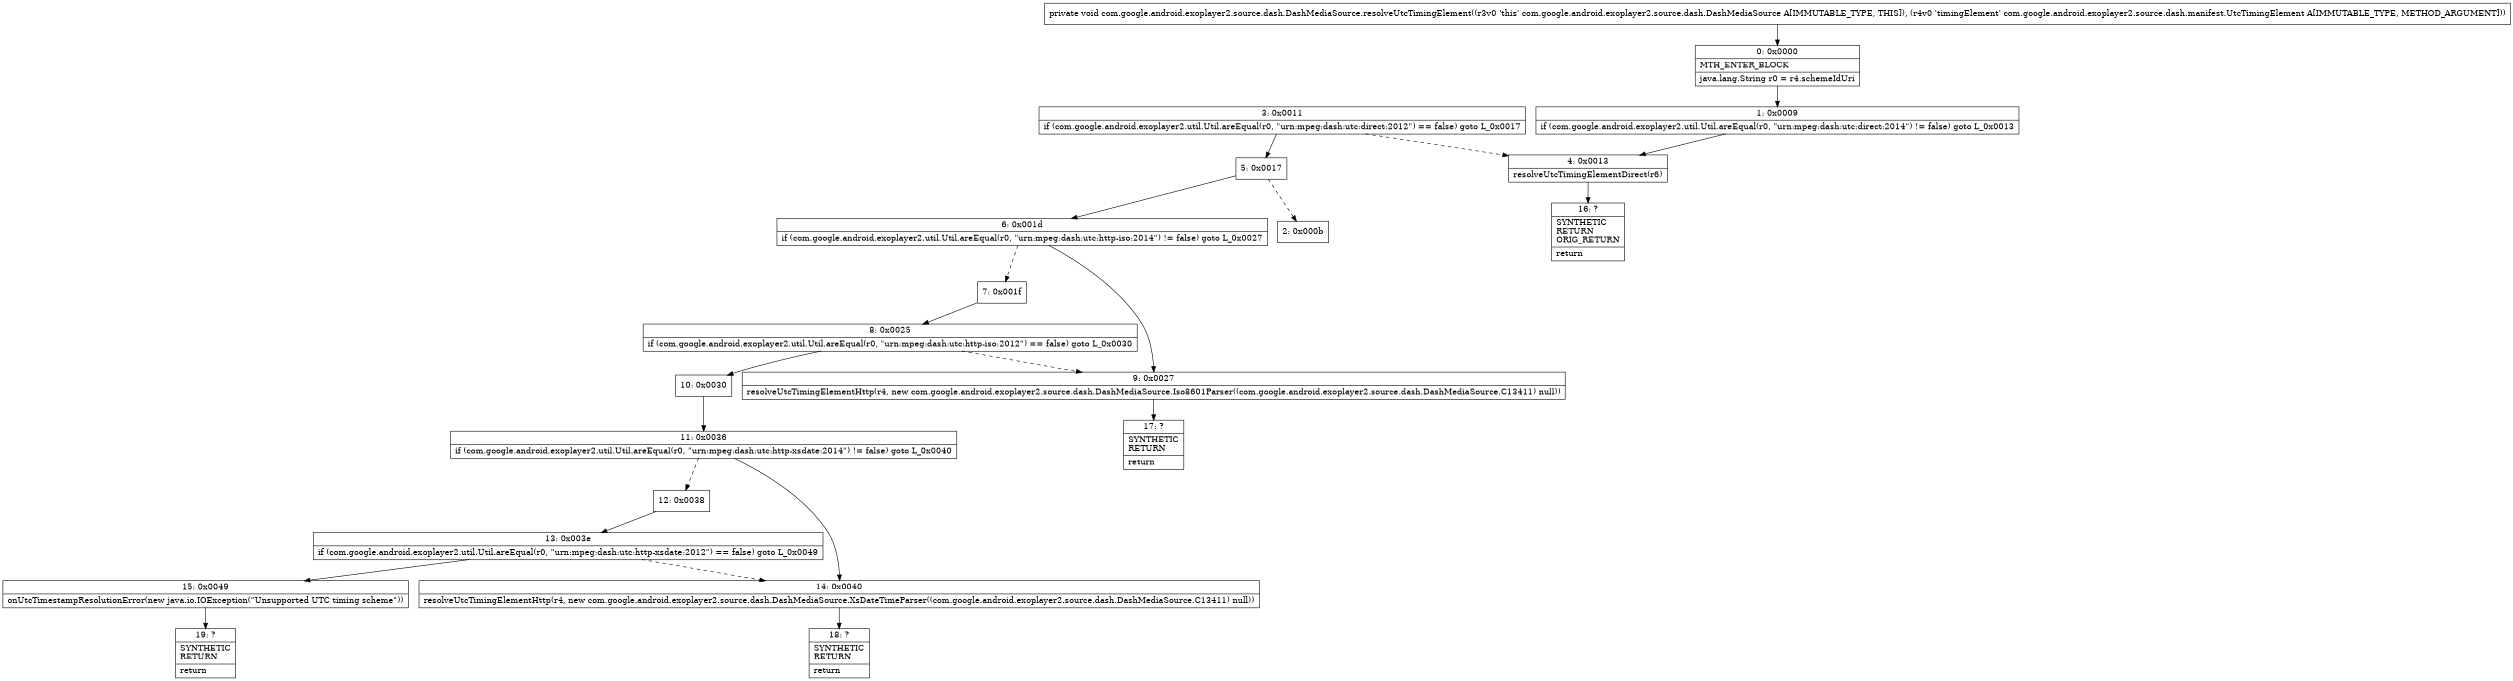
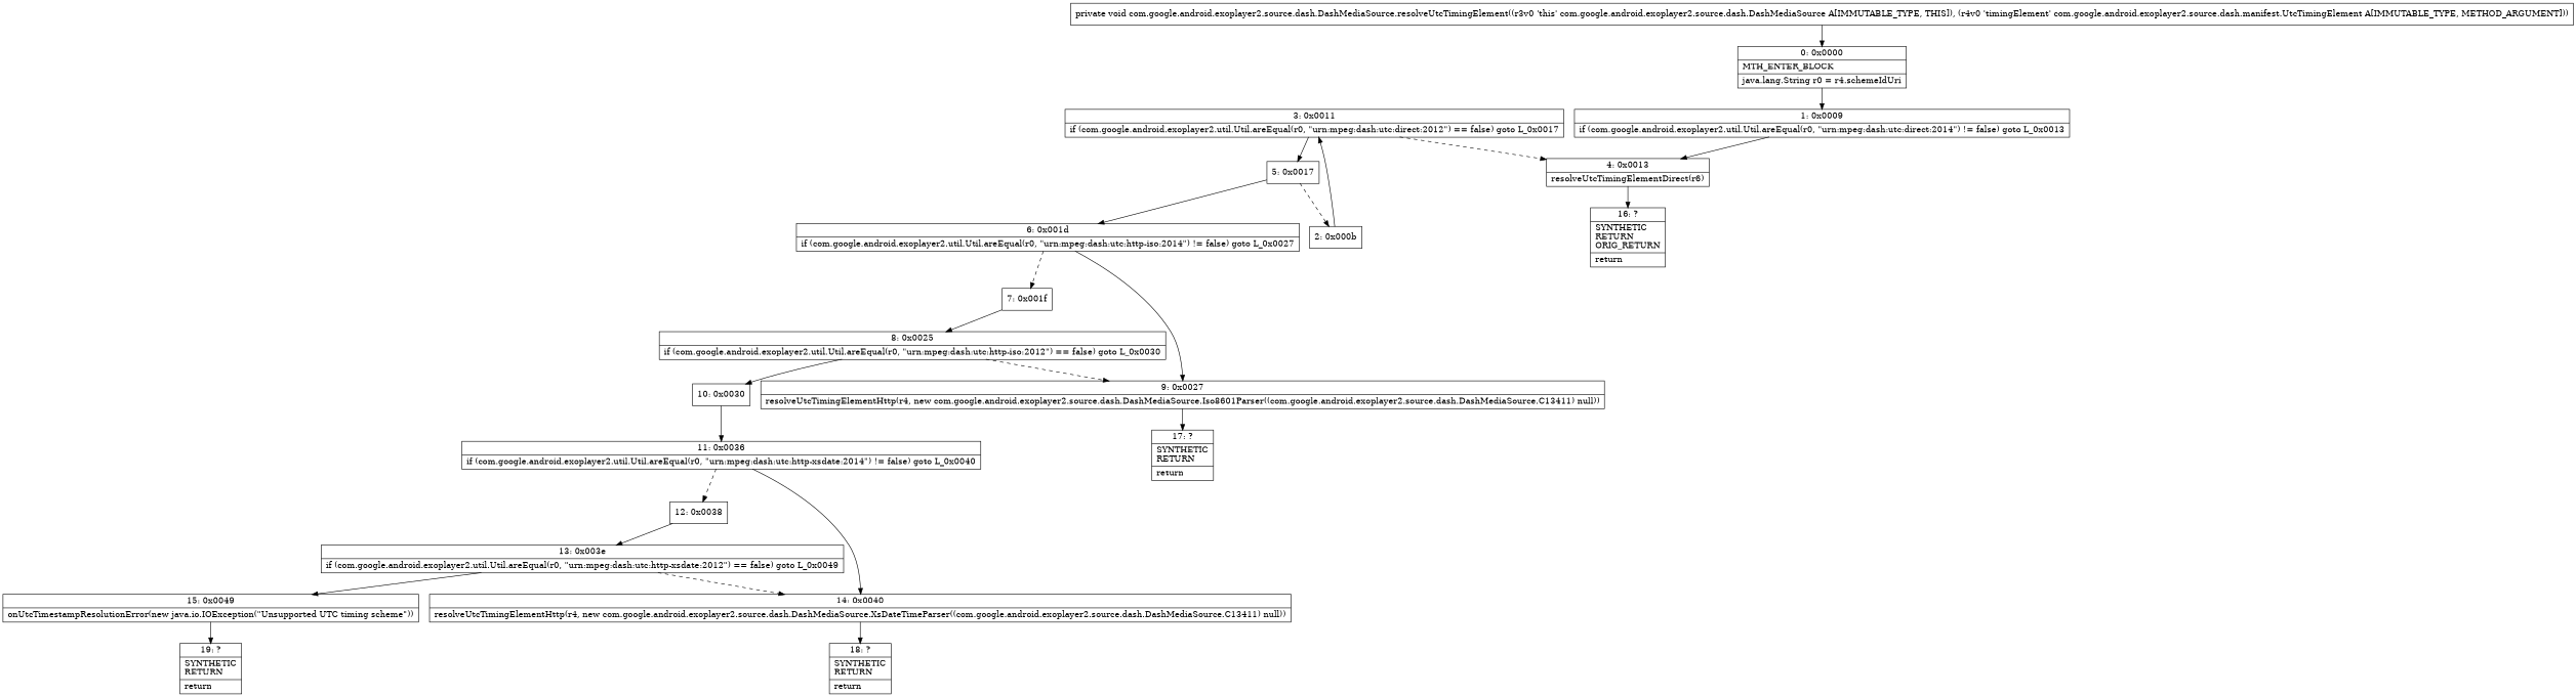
  digraph {
    node [shape=record]
    n1 [label="{0\:\ 0x0000|MTH_ENTER_BLOCK\l|java.lang.String r0 = r4.schemeIdUri\l}"]
    n2 [label="{1\:\ 0x0009|if (com.google.android.exoplayer2.util.Util.areEqual(r0, \"urn:mpeg:dash:utc:direct:2014\") != false) goto L_0x0013\l}"]
    n3 [label="{4\:\ 0x0013|resolveUtcTimingElementDirect(r6)\l}"]
    n4 [label="{2\:\ 0x000b}"]
    n5 [label="{3\:\ 0x0011|if (com.google.android.exoplayer2.util.Util.areEqual(r0, \"urn:mpeg:dash:utc:direct:2012\") == false) goto L_0x0017\l}"]
    n6 [label="{16\:\ ?|SYNTHETIC\lRETURN\lORIG_RETURN\l|return\l}"]
    n7 [label="{5\:\ 0x0017}"]
    n8 [label="{6\:\ 0x001d|if (com.google.android.exoplayer2.util.Util.areEqual(r0, \"urn:mpeg:dash:utc:http\-iso:2014\") != false) goto L_0x0027\l}"]
    n9 [label="{7\:\ 0x001f}"]
    n10 [label="{9\:\ 0x0027|resolveUtcTimingElementHttp(r4, new com.google.android.exoplayer2.source.dash.DashMediaSource.Iso8601Parser((com.google.android.exoplayer2.source.dash.DashMediaSource.C13411) null))\l}"]
    n11 [label="{8\:\ 0x0025|if (com.google.android.exoplayer2.util.Util.areEqual(r0, \"urn:mpeg:dash:utc:http\-iso:2012\") == false) goto L_0x0030\l}"]
    n12 [label="{17\:\ ?|SYNTHETIC\lRETURN\l|return\l}"]
    n13 [label="{10\:\ 0x0030}"]
    n14 [label="{11\:\ 0x0036|if (com.google.android.exoplayer2.util.Util.areEqual(r0, \"urn:mpeg:dash:utc:http\-xsdate:2014\") != false) goto L_0x0040\l}"]
    n15 [label="{12\:\ 0x0038}"]
    n16 [label="{14\:\ 0x0040|resolveUtcTimingElementHttp(r4, new com.google.android.exoplayer2.source.dash.DashMediaSource.XsDateTimeParser((com.google.android.exoplayer2.source.dash.DashMediaSource.C13411) null))\l}"]
    n17 [label="{13\:\ 0x003e|if (com.google.android.exoplayer2.util.Util.areEqual(r0, \"urn:mpeg:dash:utc:http\-xsdate:2012\") == false) goto L_0x0049\l}"]
    n18 [label="{18\:\ ?|SYNTHETIC\lRETURN\l|return\l}"]
    n19 [label="{15\:\ 0x0049|onUtcTimestampResolutionError(new java.io.IOException(\"Unsupported UTC timing scheme\"))\l}"]
    n20 [label="{19\:\ ?|SYNTHETIC\lRETURN\l|return\l}"]
    n21 [label="{private void com.google.android.exoplayer2.source.dash.DashMediaSource.resolveUtcTimingElement((r3v0 'this' com.google.android.exoplayer2.source.dash.DashMediaSource A[IMMUTABLE_TYPE, THIS]), (r4v0 'timingElement' com.google.android.exoplayer2.source.dash.manifest.UtcTimingElement A[IMMUTABLE_TYPE, METHOD_ARGUMENT])) }"]
    n1 -> n2
    n2 -> n3
    n3 -> n6
+   n4 -> n5
    n5 -> n3 [style=dashed]
    n5 -> n7
    n7 -> n4 [style=dashed]
    n7 -> n8
    n8 -> n9 [style=dashed]
    n8 -> n10
    n9 -> n11
    n10 -> n12
    n11 -> n10 [style=dashed]
    n11 -> n13
    n13 -> n14
    n14 -> n15 [style=dashed]
    n14 -> n16
    n15 -> n17
    n16 -> n18
    n17 -> n16 [style=dashed]
    n17 -> n19
    n19 -> n20
    n21 -> n1
  }
